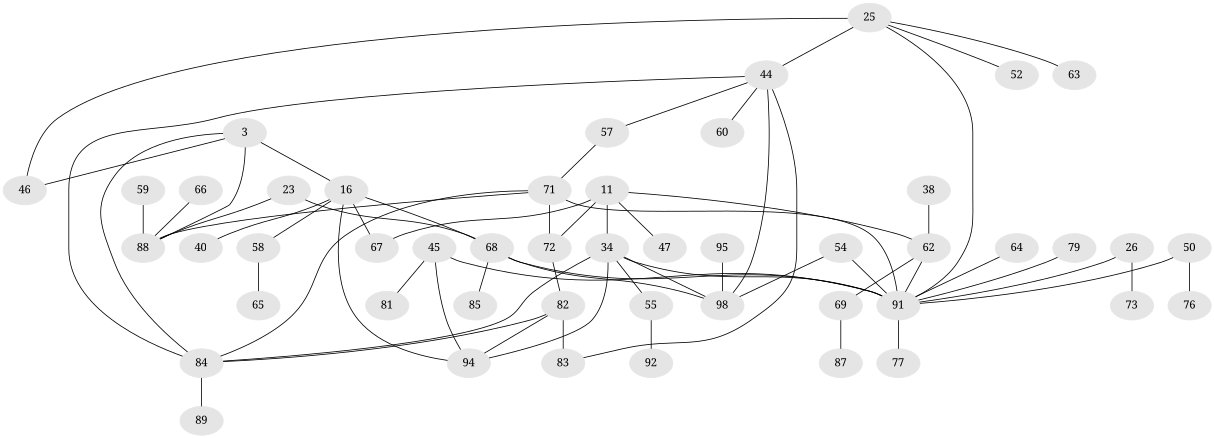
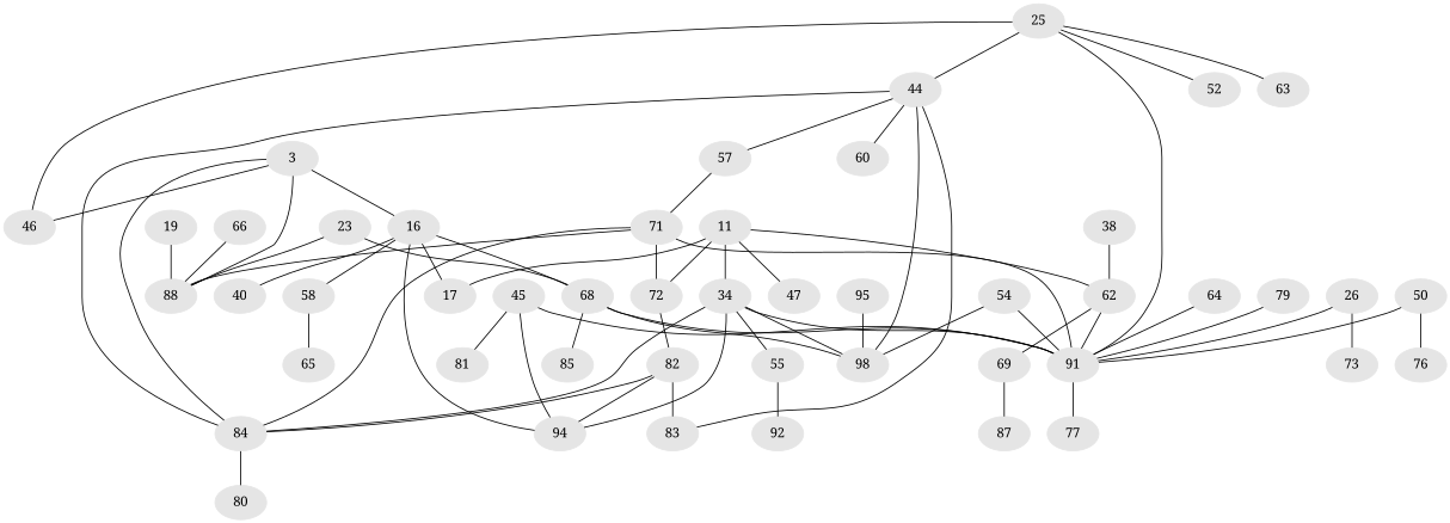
  graph {
    fontname="Noto Serif"
    node [color=gray90 fontname="Noto Serif" style=filled]
    edge [fontname="Noto Serif"]
    3 [super="+2"]
    16 [super="+4+12"]
    46
    84 [super="+77+35+24"]
    88 [super="+5"]
-   67 [super="+6"]
+   67 [super="+6" label=17]
    40
    58 [super="+43"]
    68 [super="+28+51"]
    94 [super="+80"]
    83 [super="+75"]
-   89
+   89 [label=80]
    91 [super="+37+56+41+53"]
    n14 [label=77]
    34 [super="+32+18"]
    55
    98 [super="+42+93+96"]
    11
    47
    62 [super="+19"]
    72 [super="+20"]
    69
    82 [super="+30"]
    65
    85
    23
    44 [super="+10+14+29"]
    57
    n29 [label=60]
    25
    52
    63
    26
    73
    92
    38
    71 [super="+39"]
    45
    81
    50 [super="+33"]
    76
    54
-   59 [super="+7"]
+   59 [super="+7" label=19]
    87
    64
    66
    79
    95
    3 -- 16 [weight=2]
    3 -- 46
    3 -- 84 [weight=2]
    3 -- 88 [weight=2]
    16 -- 67
    16 -- 40
    16 -- 58 [weight=2]
    16 -- 68
    16 -- 94
    84 -- 89
    58 -- 65
    68 -- 91 [weight=2]
    68 -- 98
    68 -- 85
    91 -- n14
    34 -- 84
    34 -- 94
    34 -- 91 [weight=3]
    34 -- 55
    34 -- 98
    55 -- 92
    11 -- 67
    11 -- 34 [weight=2]
    11 -- 47
    11 -- 62 [weight=2]
    11 -- 72
    62 -- 91
    62 -- 69
    72 -- 82
    69 -- 87
    82 -- 84
    82 -- 94
    82 -- 83 [weight=2]
    23 -- 88
    23 -- 68
    44 -- 84
    44 -- 83
    44 -- 98
    44 -- 57
    44 -- n29
    57 -- 71
    25 -- 46
    25 -- 91
    25 -- 44 [weight=2]
    25 -- 52
    25 -- 63
    26 -- 91
    26 -- 73
    38 -- 62
    71 -- 84
    71 -- 88
    71 -- 91
    71 -- 72
    45 -- 94
    45 -- 91 [weight=2]
    45 -- 81
    50 -- 91
    50 -- 76
    54 -- 91
    54 -- 98
    59 -- 88
    64 -- 91
    66 -- 88
    79 -- 91
    95 -- 98
  }
